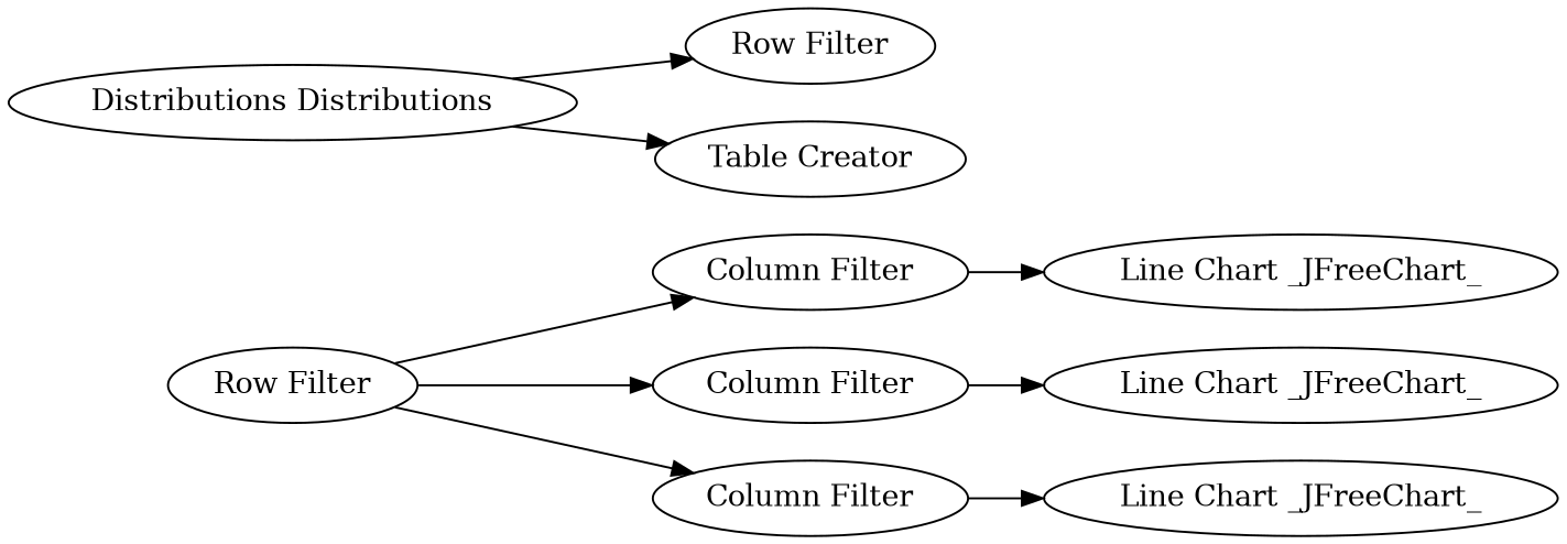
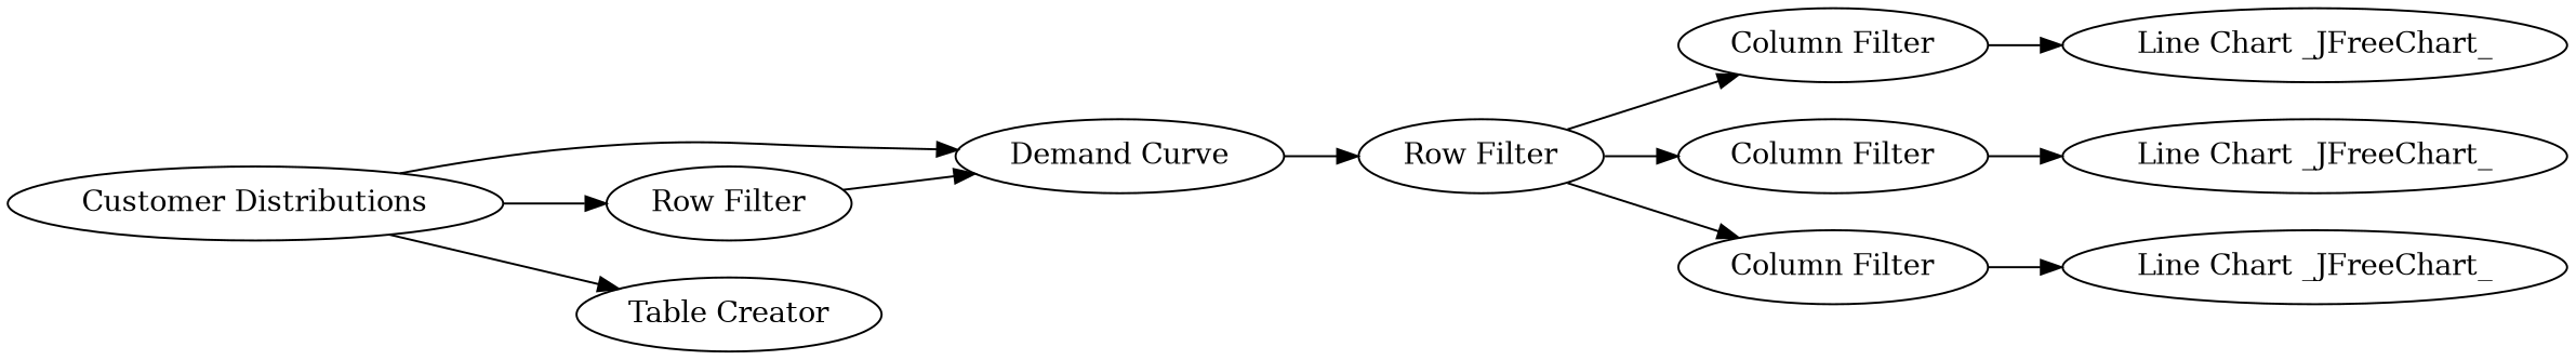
  digraph {
    rankdir=LR
+   n1 [label="Demand Curve"]
    n2 [label="Row Filter"]
    n3 [label="Column Filter"]
    n4 [label="Column Filter"]
    n5 [label="Column Filter"]
    n6 [label="Line Chart _JFreeChart_"]
    n7 [label="Line Chart _JFreeChart_"]
    n8 [label="Line Chart _JFreeChart_"]
    n9 [label="Row Filter"]
    n10 [label="Table Creator"]
-   n11 [label="Distributions Distributions"]
+   n11 [label="Customer Distributions"]
+   n1 -> n2
    n2 -> n3
    n2 -> n4
    n2 -> n5
    n3 -> n6
    n4 -> n7
    n5 -> n8
+   n9 -> n1
+   n11 -> n1
    n11 -> n9
    n11 -> n10
  }
